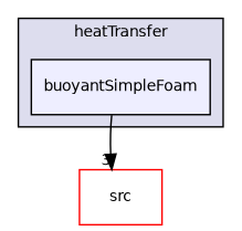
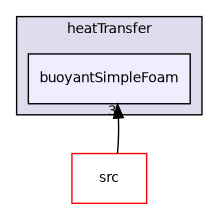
  digraph {
    compound=true
    node [fontname=Helvetica fontsize=10 shape=box]
    n1 [fillcolor="#eeeeff" label=buoyantSimpleFoam pencolor=black style=filled]
    n2 [color=red label=src]
    subgraph cluster_1 {
      bgcolor="#ddddee"
      fontname=Helvetica
      fontsize=10
      label=heatTransfer
      pencolor=black
      n1
    }
-   n1 -> n2 [headlabel=3 labeldistance=1.5 labelfontname=Helvetica labelfontsize=10]
+   n2 -> n1 [headlabel=3 labeldistance=1.5 labelfontname=Helvetica labelfontsize=10]
  }
